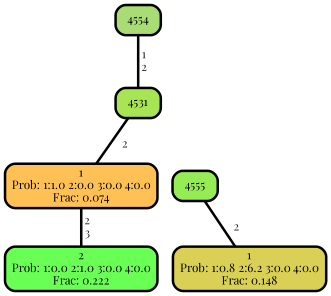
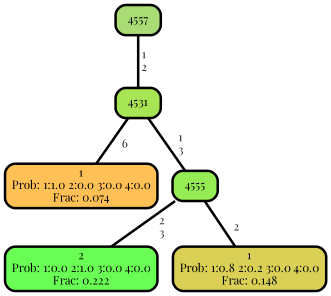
  graph {
    fontname="Playfair Display"
    ranksep="0 equally"
    splines=straight
    node [color=black fontcolor=black fontname="Playfair Display" penwidth=3 shape=box style="filled, rounded"]
    edge [color=black fontcolor=grey14 fontname="Playfair Display" fontweight=bold penwidth=3]
    n1 [fillcolor="#ffc155" label="1\nProb: 1:1.0 2:0.0 3:0.0 4:0.0\nFrac: 0.074"]
    n2 [fillcolor="#a8e555" label=4531]
    n3 [fillcolor="#96ec55" label=4555]
-   n4 [fillcolor="#d9d055" label="1\nProb: 1:0.8 2:6.2 3:0.0 4:0.0\nFrac: 0.148"]
+   n4 [fillcolor="#d9d055" label="1\nProb: 1:0.8 2:0.2 3:0.0 4:0.0\nFrac: 0.148"]
    n5 [fillcolor="#6aff55" label="2\nProb: 1:0.0 2:1.0 3:0.0 4:0.0\nFrac: 0.222"]
-   n6 [fillcolor="#a9dc74" label=4554]
+   n6 [fillcolor="#a9dc74" label=4557]
    subgraph sub_1 {
      rank=same
    }
-   n2 -- n1 [label=" 2"]
+   n2 -- n1 [label=" 6"]
+   n2 -- n3 [label=" 1\n 3"]
    n3 -- n4 [label=" 2"]
-   n1 -- n5 [label=" 2\n 3"]
+   n3 -- n5 [label=" 2\n 3"]
    n6 -- n2 [label=" 1\n 2"]
  }
